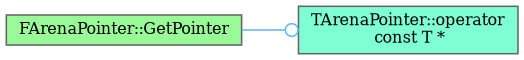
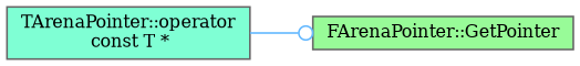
  digraph {
    rankdir=LR
    fontname="DejaVu Serif"
    node [fontname="DejaVu Serif" fontsize=10 shape=box style=filled]
    n1 [color=gray40 fillcolor=aquamarine fontcolor=black height=0.2 label="TArenaPointer::operator\l const T *" width=0.4]
    n2 [color=grey40 fillcolor=palegreen height=0.2 label="FArenaPointer::GetPointer" width=0.4]
-   n2 -> n1 [color=steelblue1 fontname="DejaVu Serif" fontsize=10 labelfontname=Helvetica labelfontsize=10 style=solid arrowhead=odot]
+   n1 -> n2 [color=steelblue1 fontname="DejaVu Serif" fontsize=10 labelfontname=Helvetica labelfontsize=10 style=solid arrowhead=odot]
  }
